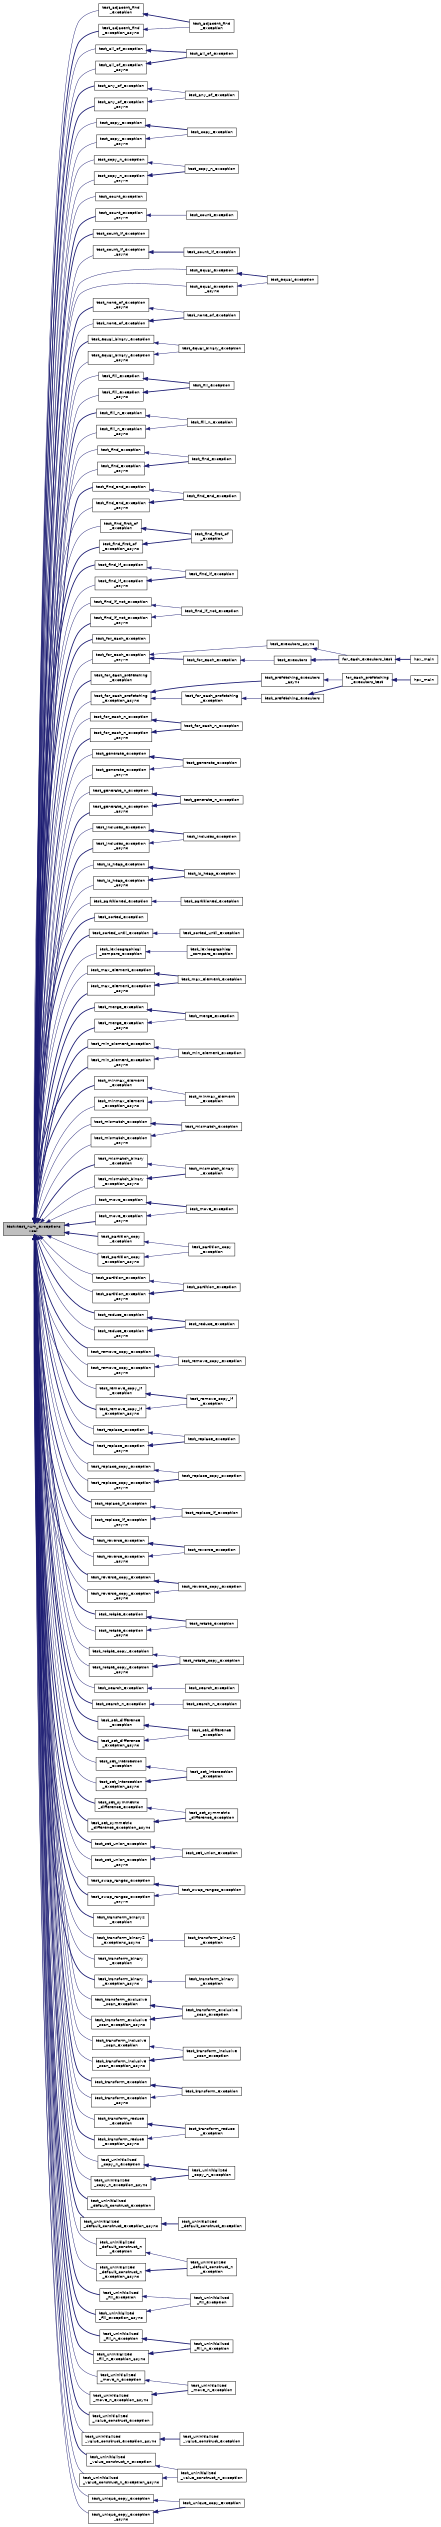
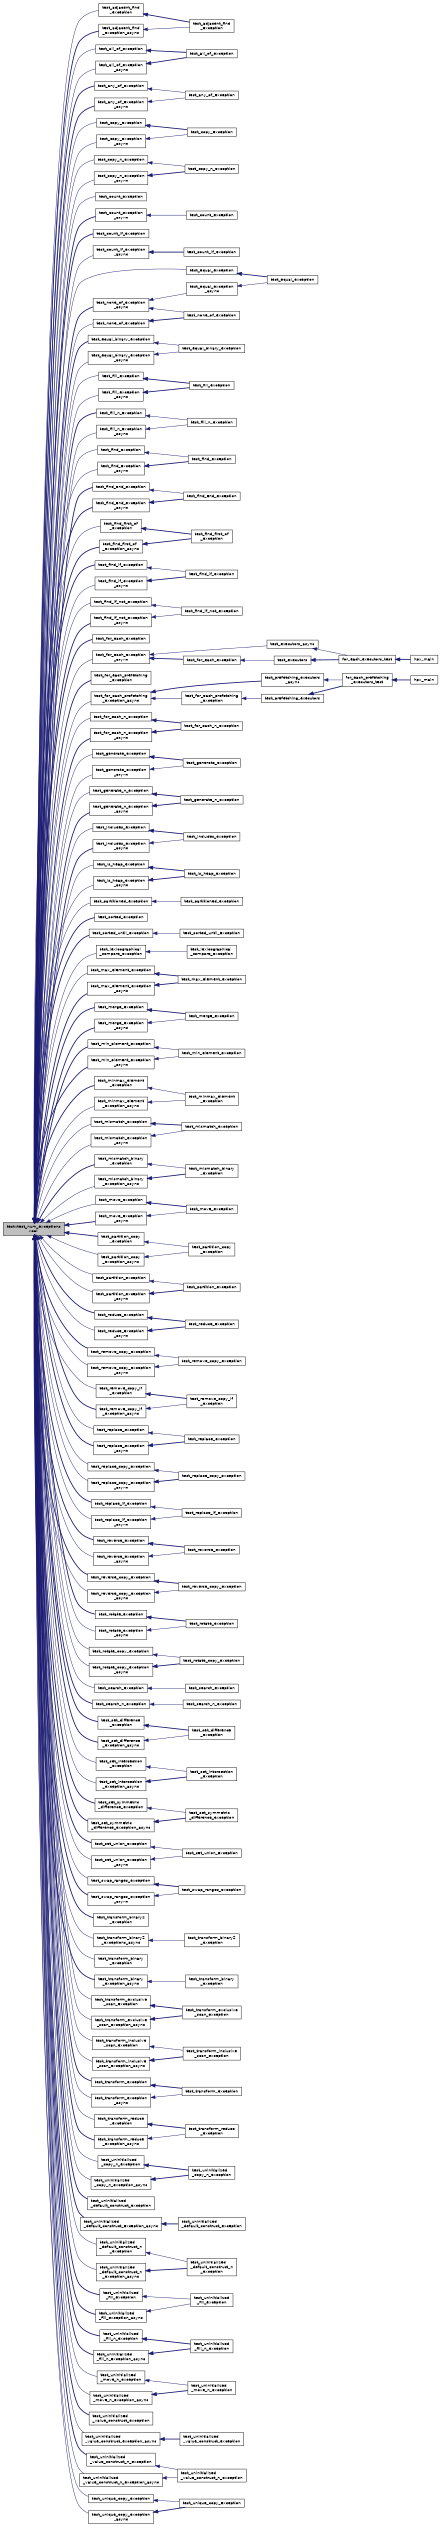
  digraph {
    rankdir=LR
    node [color=black fillcolor=white fontname=Helvetica fontsize=10 shape=record style=filled]
    edge [color=midnightblue dir=back fontname=Helvetica fontsize=10 labelfontname=Helvetica labelfontsize=10 style=solid]
    n1 [fillcolor=grey75 fontcolor=black height=0.2 label="test::test_num_exceptions\l::call" width=0.4]
    n2 [height=0.2 label="test_adjacent_find\l_exception" width=0.4]
    n3 [height=0.2 label="test_adjacent_find\l_exception_async" width=0.4]
    n4 [height=0.2 label=test_all_of_exception width=0.4]
    n5 [height=0.2 label="test_all_of_exception\l_async" width=0.4]
    n6 [height=0.2 label=test_any_of_exception width=0.4]
    n7 [height=0.2 label="test_any_of_exception\l_async" width=0.4]
    n8 [height=0.2 label=test_copy_exception width=0.4]
    n9 [height=0.2 label="test_copy_exception\l_async" width=0.4]
    n10 [height=0.2 label=test_copy_n_exception width=0.4]
    n11 [height=0.2 label="test_copy_n_exception\l_async" width=0.4]
    n12 [height=0.2 label=test_count_exception width=0.4]
    n13 [height=0.2 label="test_count_exception\l_async" width=0.4]
    n14 [height=0.2 label=test_count_if_exception width=0.4]
    n15 [height=0.2 label="test_count_if_exception\l_async" width=0.4]
    n16 [height=0.2 label=test_equal_exception width=0.4]
    n17 [height=0.2 label="test_equal_exception\l_async" width=0.4]
    n18 [height=0.2 label=test_equal_binary_exception width=0.4]
    n19 [height=0.2 label="test_equal_binary_exception\l_async" width=0.4]
    n20 [height=0.2 label=test_fill_exception width=0.4]
    n21 [height=0.2 label="test_fill_exception\l_async" width=0.4]
    n22 [height=0.2 label=test_fill_n_exception width=0.4]
    n23 [height=0.2 label="test_fill_n_exception\l_async" width=0.4]
    n24 [height=0.2 label=test_find_exception width=0.4]
    n25 [height=0.2 label="test_find_exception\l_async" width=0.4]
    n26 [height=0.2 label=test_find_end_exception width=0.4]
    n27 [height=0.2 label="test_find_end_exception\l_async" width=0.4]
    n28 [height=0.2 label="test_find_first_of\l_exception" width=0.4]
    n29 [height=0.2 label="test_find_first_of\l_exception_async" width=0.4]
    n30 [height=0.2 label=test_find_if_exception width=0.4]
    n31 [height=0.2 label="test_find_if_exception\l_async" width=0.4]
    n32 [height=0.2 label=test_find_if_not_exception width=0.4]
    n33 [height=0.2 label="test_find_if_not_exception\l_async" width=0.4]
    n34 [height=0.2 label=test_for_each_exception width=0.4]
    n35 [height=0.2 label="test_for_each_exception\l_async" width=0.4]
    n36 [height=0.2 label="test_for_each_prefetching\l_exception" width=0.4]
    n37 [height=0.2 label="test_for_each_prefetching\l_exception_async" width=0.4]
    n38 [height=0.2 label=test_for_each_n_exception width=0.4]
    n39 [height=0.2 label="test_for_each_n_exception\l_async" width=0.4]
    n40 [height=0.2 label=test_generate_exception width=0.4]
    n41 [height=0.2 label="test_generate_exception\l_async" width=0.4]
    n42 [height=0.2 label=test_generate_n_exception width=0.4]
    n43 [height=0.2 label="test_generate_n_exception\l_async" width=0.4]
    n44 [height=0.2 label=test_includes_exception width=0.4]
    n45 [height=0.2 label="test_includes_exception\l_async" width=0.4]
    n46 [height=0.2 label=test_is_heap_exception width=0.4]
    n47 [height=0.2 label="test_is_heap_exception\l_async" width=0.4]
    n48 [height=0.2 label=test_partitioned_exception width=0.4]
    n49 [height=0.2 label=test_sorted_exception width=0.4]
    n50 [height=0.2 label=test_sorted_until_exception width=0.4]
    n51 [height=0.2 label="test_lexicographical\l_compare_exception" width=0.4]
    n52 [height=0.2 label=test_max_element_exception width=0.4]
    n53 [height=0.2 label="test_max_element_exception\l_async" width=0.4]
    n54 [height=0.2 label=test_merge_exception width=0.4]
    n55 [height=0.2 label="test_merge_exception\l_async" width=0.4]
    n56 [height=0.2 label=test_min_element_exception width=0.4]
    n57 [height=0.2 label="test_min_element_exception\l_async" width=0.4]
    n58 [height=0.2 label="test_minmax_element\l_exception" width=0.4]
    n59 [height=0.2 label="test_minmax_element\l_exception_async" width=0.4]
    n60 [height=0.2 label=test_mismatch_exception width=0.4]
    n61 [height=0.2 label="test_mismatch_exception\l_async" width=0.4]
    n62 [height=0.2 label="test_mismatch_binary\l_exception" width=0.4]
    n63 [height=0.2 label="test_mismatch_binary\l_exception_async" width=0.4]
    n64 [height=0.2 label=test_move_exception width=0.4]
    n65 [height=0.2 label="test_move_exception\l_async" width=0.4]
    n66 [height=0.2 label=test_none_of_exception width=0.4]
    n67 [height=0.2 label="test_none_of_exception\l_async" width=0.4]
    n68 [height=0.2 label="test_partition_copy\l_exception" width=0.4]
    n69 [height=0.2 label="test_partition_copy\l_exception_async" width=0.4]
    n70 [height=0.2 label=test_partition_exception width=0.4]
    n71 [height=0.2 label="test_partition_exception\l_async" width=0.4]
    n72 [height=0.2 label=test_reduce_exception width=0.4]
    n73 [height=0.2 label="test_reduce_exception\l_async" width=0.4]
    n74 [height=0.2 label=test_remove_copy_exception width=0.4]
    n75 [height=0.2 label="test_remove_copy_exception\l_async" width=0.4]
    n76 [height=0.2 label="test_remove_copy_if\l_exception" width=0.4]
    n77 [height=0.2 label="test_remove_copy_if\l_exception_async" width=0.4]
    n78 [height=0.2 label=test_replace_exception width=0.4]
    n79 [height=0.2 label="test_replace_exception\l_async" width=0.4]
    n80 [height=0.2 label=test_replace_copy_exception width=0.4]
    n81 [height=0.2 label="test_replace_copy_exception\l_async" width=0.4]
    n82 [height=0.2 label=test_replace_if_exception width=0.4]
    n83 [height=0.2 label="test_replace_if_exception\l_async" width=0.4]
    n84 [height=0.2 label=test_reverse_exception width=0.4]
    n85 [height=0.2 label="test_reverse_exception\l_async" width=0.4]
    n86 [height=0.2 label=test_reverse_copy_exception width=0.4]
    n87 [height=0.2 label="test_reverse_copy_exception\l_async" width=0.4]
    n88 [height=0.2 label=test_rotate_exception width=0.4]
    n89 [height=0.2 label="test_rotate_exception\l_async" width=0.4]
    n90 [height=0.2 label=test_rotate_copy_exception width=0.4]
    n91 [height=0.2 label="test_rotate_copy_exception\l_async" width=0.4]
    n92 [height=0.2 label=test_search_exception width=0.4]
    n93 [height=0.2 label=test_search_n_exception width=0.4]
    n94 [height=0.2 label="test_set_difference\l_exception" width=0.4]
    n95 [height=0.2 label="test_set_difference\l_exception_async" width=0.4]
    n96 [height=0.2 label="test_set_intersection\l_exception" width=0.4]
    n97 [height=0.2 label="test_set_intersection\l_exception_async" width=0.4]
    n98 [height=0.2 label="test_set_symmetric\l_difference_exception" width=0.4]
    n99 [height=0.2 label="test_set_symmetric\l_difference_exception_async" width=0.4]
    n100 [height=0.2 label=test_set_union_exception width=0.4]
    n101 [height=0.2 label="test_set_union_exception\l_async" width=0.4]
    n102 [height=0.2 label=test_swap_ranges_exception width=0.4]
    n103 [height=0.2 label="test_swap_ranges_exception\l_async" width=0.4]
    n104 [height=0.2 label="test_transform_binary2\l_exception" width=0.4]
    n105 [height=0.2 label="test_transform_binary2\l_exceptions_async" width=0.4]
    n106 [height=0.2 label="test_transform_binary\l_exception" width=0.4]
    n107 [height=0.2 label="test_transform_binary\l_exception_async" width=0.4]
    n108 [height=0.2 label="test_transform_exclusive\l_scan_exception" width=0.4]
    n109 [height=0.2 label="test_transform_exclusive\l_scan_exception_async" width=0.4]
    n110 [height=0.2 label="test_transform_inclusive\l_scan_exception" width=0.4]
    n111 [height=0.2 label="test_transform_inclusive\l_scan_exception_async" width=0.4]
    n112 [height=0.2 label=test_transform_exception width=0.4]
    n113 [height=0.2 label="test_transform_exception\l_async" width=0.4]
    n114 [height=0.2 label="test_transform_reduce\l_exception" width=0.4]
    n115 [height=0.2 label="test_transform_reduce\l_exception_async" width=0.4]
    n116 [height=0.2 label="test_uninitialized\l_copy_n_exception" width=0.4]
    n117 [height=0.2 label="test_uninitialized\l_copy_n_exception_async" width=0.4]
    n118 [height=0.2 label="test_uninitialized\l_default_construct_exception" width=0.4]
    n119 [height=0.2 label="test_uninitialized\l_default_construct_exception_async" width=0.4]
    n120 [height=0.2 label="test_uninitialized\l_default_construct_n\l_exception" width=0.4]
    n121 [height=0.2 label="test_uninitialized\l_default_construct_n\l_exception_async" width=0.4]
    n122 [height=0.2 label="test_uninitialized\l_fill_exception" width=0.4]
    n123 [height=0.2 label="test_uninitialized\l_fill_exception_async" width=0.4]
    n124 [height=0.2 label="test_uninitialized\l_fill_n_exception" width=0.4]
    n125 [height=0.2 label="test_uninitialized\l_fill_n_exception_async" width=0.4]
    n126 [height=0.2 label="test_uninitialized\l_move_n_exception" width=0.4]
    n127 [height=0.2 label="test_uninitialized\l_move_n_exception_async" width=0.4]
    n128 [height=0.2 label="test_uninitialized\l_value_construct_exception" width=0.4]
    n129 [height=0.2 label="test_uninitialized\l_value_construct_exception_async" width=0.4]
    n130 [height=0.2 label="test_uninitialized\l_value_construct_n_exception" width=0.4]
    n131 [height=0.2 label="test_uninitialized\l_value_construct_n_exception_async" width=0.4]
    n132 [height=0.2 label=test_unique_copy_exception width=0.4]
    n133 [height=0.2 label="test_unique_copy_exception\l_async" width=0.4]
    n134 [height=0.2 label="test_adjacent_find\l_exception" width=0.4]
    n135 [height=0.2 label=test_all_of_exception width=0.4]
    n136 [height=0.2 label=test_any_of_exception width=0.4]
    n137 [height=0.2 label=test_copy_exception width=0.4]
    n138 [height=0.2 label=test_copy_n_exception width=0.4]
    n139 [height=0.2 label=test_count_exception width=0.4]
    n140 [height=0.2 label=test_count_if_exception width=0.4]
    n141 [height=0.2 label=test_equal_exception width=0.4]
    n142 [height=0.2 label=test_equal_binary_exception width=0.4]
    n143 [height=0.2 label=test_fill_exception width=0.4]
    n144 [height=0.2 label=test_fill_n_exception width=0.4]
    n145 [height=0.2 label=test_find_exception width=0.4]
    n146 [height=0.2 label=test_find_end_exception width=0.4]
    n147 [height=0.2 label="test_find_first_of\l_exception" width=0.4]
    n148 [height=0.2 label=test_find_if_exception width=0.4]
    n149 [height=0.2 label=test_find_if_not_exception width=0.4]
    n150 [height=0.2 label=test_for_each_exception width=0.4]
    n151 [height=0.2 label=test_executors_async width=0.4]
    n152 [height=0.2 label="test_for_each_prefetching\l_exception" width=0.4]
    n153 [height=0.2 label="test_prefetching_executors\l_async" width=0.4]
    n154 [height=0.2 label=test_for_each_n_exception width=0.4]
    n155 [height=0.2 label=test_generate_exception width=0.4]
    n156 [height=0.2 label=test_generate_n_exception width=0.4]
    n157 [height=0.2 label=test_includes_exception width=0.4]
    n158 [height=0.2 label=test_is_heap_exception width=0.4]
    n159 [height=0.2 label=test_partitioned_exception width=0.4]
    n160 [height=0.2 label=test_sorted_until_exception width=0.4]
    n161 [height=0.2 label="test_lexicographical\l_compare_exception" width=0.4]
    n162 [height=0.2 label=test_max_element_exception width=0.4]
    n163 [height=0.2 label=test_merge_exception width=0.4]
    n164 [height=0.2 label=test_min_element_exception width=0.4]
    n165 [height=0.2 label="test_minmax_element\l_exception" width=0.4]
    n166 [height=0.2 label=test_mismatch_exception width=0.4]
    n167 [height=0.2 label="test_mismatch_binary\l_exception" width=0.4]
    n168 [height=0.2 label=test_move_exception width=0.4]
    n169 [height=0.2 label=test_none_of_exception width=0.4]
    n170 [height=0.2 label="test_partition_copy\l_exception" width=0.4]
    n171 [height=0.2 label=test_partition_exception width=0.4]
    n172 [height=0.2 label=test_reduce_exception width=0.4]
    n173 [height=0.2 label=test_remove_copy_exception width=0.4]
    n174 [height=0.2 label="test_remove_copy_if\l_exception" width=0.4]
    n175 [height=0.2 label=test_replace_exception width=0.4]
    n176 [height=0.2 label=test_replace_copy_exception width=0.4]
    n177 [height=0.2 label=test_replace_if_exception width=0.4]
    n178 [height=0.2 label=test_reverse_exception width=0.4]
    n179 [height=0.2 label=test_reverse_copy_exception width=0.4]
    n180 [height=0.2 label=test_rotate_exception width=0.4]
    n181 [height=0.2 label=test_rotate_copy_exception width=0.4]
    n182 [height=0.2 label=test_search_exception width=0.4]
    n183 [height=0.2 label=test_search_n_exception width=0.4]
    n184 [height=0.2 label="test_set_difference\l_exception" width=0.4]
    n185 [height=0.2 label="test_set_intersection\l_exception" width=0.4]
    n186 [height=0.2 label="test_set_symmetric\l_difference_exception" width=0.4]
    n187 [height=0.2 label=test_set_union_exception width=0.4]
    n188 [height=0.2 label=test_swap_ranges_exception width=0.4]
    n189 [height=0.2 label="test_transform_binary2\l_exception" width=0.4]
    n190 [height=0.2 label="test_transform_binary\l_exception" width=0.4]
    n191 [height=0.2 label="test_transform_exclusive\l_scan_exception" width=0.4]
    n192 [height=0.2 label="test_transform_inclusive\l_scan_exception" width=0.4]
    n193 [height=0.2 label=test_transform_exception width=0.4]
    n194 [height=0.2 label="test_transform_reduce\l_exception" width=0.4]
    n195 [height=0.2 label="test_uninitialized\l_copy_n_exception" width=0.4]
    n196 [height=0.2 label="test_uninitialized\l_default_construct_exception" width=0.4]
    n197 [height=0.2 label="test_uninitialized\l_default_construct_n\l_exception" width=0.4]
    n198 [height=0.2 label="test_uninitialized\l_fill_exception" width=0.4]
    n199 [height=0.2 label="test_uninitialized\l_fill_n_exception" width=0.4]
    n200 [height=0.2 label="test_uninitialized\l_move_n_exception" width=0.4]
    n201 [height=0.2 label="test_uninitialized\l_value_construct_exception" width=0.4]
    n202 [height=0.2 label="test_uninitialized\l_value_construct_n_exception" width=0.4]
    n203 [height=0.2 label=test_unique_copy_exception width=0.4]
    n204 [height=0.2 label=test_executors width=0.4]
    n205 [height=0.2 label=for_each_executors_test width=0.4]
    n206 [height=0.2 label=hpx_main width=0.4]
    n207 [height=0.2 label=test_prefetching_executors width=0.4]
    n208 [height=0.2 label="for_each_prefetching\l_executors_test" width=0.4]
    n209 [height=0.2 label=hpx_main width=0.4]
    n1 -> n2
    n1 -> n3 [style=bold]
    n1 -> n4
    n1 -> n5
    n1 -> n6 [style=bold]
    n1 -> n7 [style=bold]
    n1 -> n8
    n1 -> n9
    n1 -> n10
    n1 -> n11
    n1 -> n12
    n1 -> n13 [style=bold]
    n1 -> n14 [style=bold]
    n1 -> n15
    n1 -> n16
-   n1 -> n17
+   n67 -> n17
    n1 -> n18 [style=bold]
    n1 -> n19
    n1 -> n20
    n1 -> n21
    n1 -> n22 [style=bold]
    n1 -> n23
    n1 -> n24
    n1 -> n25
    n1 -> n26 [style=bold]
-   n1 -> n27
+   n1 -> n27 [style=bold]
    n1 -> n28
    n1 -> n29 [style=bold]
    n1 -> n30 [style=bold]
    n1 -> n31
    n1 -> n32
    n1 -> n33 [style=bold]
    n1 -> n34 [style=bold]
    n1 -> n35
    n1 -> n36 [style=bold]
    n1 -> n37
    n1 -> n38
    n1 -> n39 [style=bold]
    n1 -> n40
    n1 -> n41
    n1 -> n42
    n1 -> n43 [style=bold]
    n1 -> n44
    n1 -> n45 [style=bold]
    n1 -> n46
    n1 -> n47
    n1 -> n48
    n1 -> n49 [style=bold]
    n1 -> n50 [style=bold]
    n1 -> n51
    n1 -> n52
    n1 -> n53 [style=bold]
    n1 -> n54 [style=bold]
    n1 -> n55 [style=bold]
    n1 -> n56 [style=bold]
    n1 -> n57 [style=bold]
    n1 -> n58 [style=bold]
    n1 -> n59
    n1 -> n60
    n1 -> n61
    n1 -> n62 [style=bold]
    n1 -> n63
    n1 -> n64
    n1 -> n65 [style=bold]
    n1 -> n66
    n1 -> n67 [style=bold]
    n1 -> n68 [style=bold]
    n1 -> n69
    n1 -> n70
    n1 -> n71
    n1 -> n72 [style=bold]
    n1 -> n73
    n1 -> n74 [style=bold]
    n1 -> n75
    n1 -> n76
    n1 -> n77 [style=bold]
    n1 -> n78
    n1 -> n79 [style=bold]
    n1 -> n80
    n1 -> n81
    n1 -> n82 [style=bold]
    n1 -> n83
    n1 -> n84 [style=bold]
    n1 -> n85
    n1 -> n86 [style=bold]
    n1 -> n87
    n1 -> n88 [style=bold]
    n1 -> n89
    n1 -> n90
    n1 -> n91
    n1 -> n92
    n1 -> n93 [style=bold]
    n1 -> n94 [style=bold]
    n1 -> n95 [style=bold]
    n1 -> n96
    n1 -> n97
    n1 -> n98 [style=bold]
    n1 -> n99 [style=bold]
    n1 -> n100 [style=bold]
    n1 -> n101
    n1 -> n102
    n1 -> n103 [style=bold]
    n1 -> n104 [style=bold]
    n1 -> n105
    n1 -> n106
    n1 -> n107 [style=bold]
    n1 -> n108
    n1 -> n109
    n1 -> n110
    n1 -> n111
    n1 -> n112 [style=bold]
    n1 -> n113
    n1 -> n114
    n1 -> n115 [style=bold]
    n1 -> n116
    n1 -> n117
    n1 -> n118 [style=bold]
    n1 -> n119 [style=bold]
    n1 -> n120
    n1 -> n121
    n1 -> n122 [style=bold]
    n1 -> n123 [style=bold]
    n1 -> n124 [style=bold]
    n1 -> n125 [style=bold]
    n1 -> n126
    n1 -> n127
    n1 -> n128 [style=bold]
    n1 -> n129
    n1 -> n130 [style=bold]
    n1 -> n131
    n1 -> n132
    n1 -> n133
    n2 -> n134 [style=bold]
    n3 -> n134
    n4 -> n135 [style=bold]
    n5 -> n135 [style=bold]
    n6 -> n136
    n7 -> n136
    n8 -> n137 [style=bold]
    n9 -> n137
    n10 -> n138
    n11 -> n138 [style=bold]
    n13 -> n139
    n15 -> n140 [style=bold]
    n16 -> n141 [style=bold]
    n17 -> n141
    n18 -> n142
    n19 -> n142
    n20 -> n143 [style=bold]
    n21 -> n143 [style=bold]
    n22 -> n144
    n23 -> n144
    n24 -> n145
    n25 -> n145 [style=bold]
    n26 -> n146
    n27 -> n146 [style=bold]
    n28 -> n147 [style=bold]
    n29 -> n147 [style=bold]
    n30 -> n148
    n31 -> n148 [style=bold]
    n32 -> n149
    n33 -> n149
    n35 -> n150 [style=bold]
    n35 -> n151
    n37 -> n152
    n37 -> n153 [style=bold]
    n38 -> n154 [style=bold]
    n39 -> n154 [style=bold]
    n40 -> n155 [style=bold]
    n41 -> n155
    n42 -> n156 [style=bold]
    n43 -> n156 [style=bold]
    n44 -> n157 [style=bold]
    n45 -> n157
    n46 -> n158 [style=bold]
    n47 -> n158 [style=bold]
    n48 -> n159
    n50 -> n160
    n51 -> n161
    n52 -> n162 [style=bold]
    n53 -> n162 [style=bold]
    n54 -> n163 [style=bold]
    n55 -> n163
    n56 -> n164
    n57 -> n164
    n58 -> n165
    n59 -> n165
    n60 -> n166 [style=bold]
    n61 -> n166
    n62 -> n167
    n63 -> n167 [style=bold]
    n64 -> n168 [style=bold]
    n65 -> n168
    n66 -> n169 [style=bold]
    n67 -> n169
    n68 -> n170
    n69 -> n170
    n70 -> n171
    n71 -> n171 [style=bold]
    n72 -> n172 [style=bold]
    n73 -> n172 [style=bold]
    n74 -> n173
    n75 -> n173
    n76 -> n174 [style=bold]
    n77 -> n174
    n78 -> n175
    n79 -> n175 [style=bold]
    n80 -> n176
    n81 -> n176 [style=bold]
    n82 -> n177
    n83 -> n177
    n84 -> n178 [style=bold]
    n85 -> n178
    n86 -> n179 [style=bold]
    n87 -> n179
    n88 -> n180 [style=bold]
    n89 -> n180
    n90 -> n181
    n91 -> n181 [style=bold]
    n92 -> n182
    n93 -> n183
    n94 -> n184 [style=bold]
    n95 -> n184
    n96 -> n185
    n97 -> n185 [style=bold]
    n98 -> n186
    n99 -> n186 [style=bold]
    n100 -> n187
    n101 -> n187
    n102 -> n188 [style=bold]
    n103 -> n188
    n105 -> n189
    n107 -> n190
    n108 -> n191 [style=bold]
    n109 -> n191 [style=bold]
    n110 -> n192
    n111 -> n192 [style=bold]
    n112 -> n193 [style=bold]
    n113 -> n193
    n114 -> n194 [style=bold]
    n115 -> n194
    n116 -> n195 [style=bold]
    n117 -> n195 [style=bold]
    n119 -> n196 [style=bold]
    n120 -> n197
    n121 -> n197 [style=bold]
    n122 -> n198
    n123 -> n198
    n124 -> n199 [style=bold]
    n125 -> n199 [style=bold]
    n126 -> n200
    n127 -> n200 [style=bold]
    n129 -> n201 [style=bold]
    n130 -> n202
    n131 -> n202
    n132 -> n203
    n133 -> n203 [style=bold]
    n150 -> n204
    n151 -> n205
    n152 -> n207
    n153 -> n208
    n204 -> n205 [style=bold]
    n205 -> n206 [style=bold]
    n207 -> n208 [style=bold]
    n208 -> n209 [style=bold]
  }
